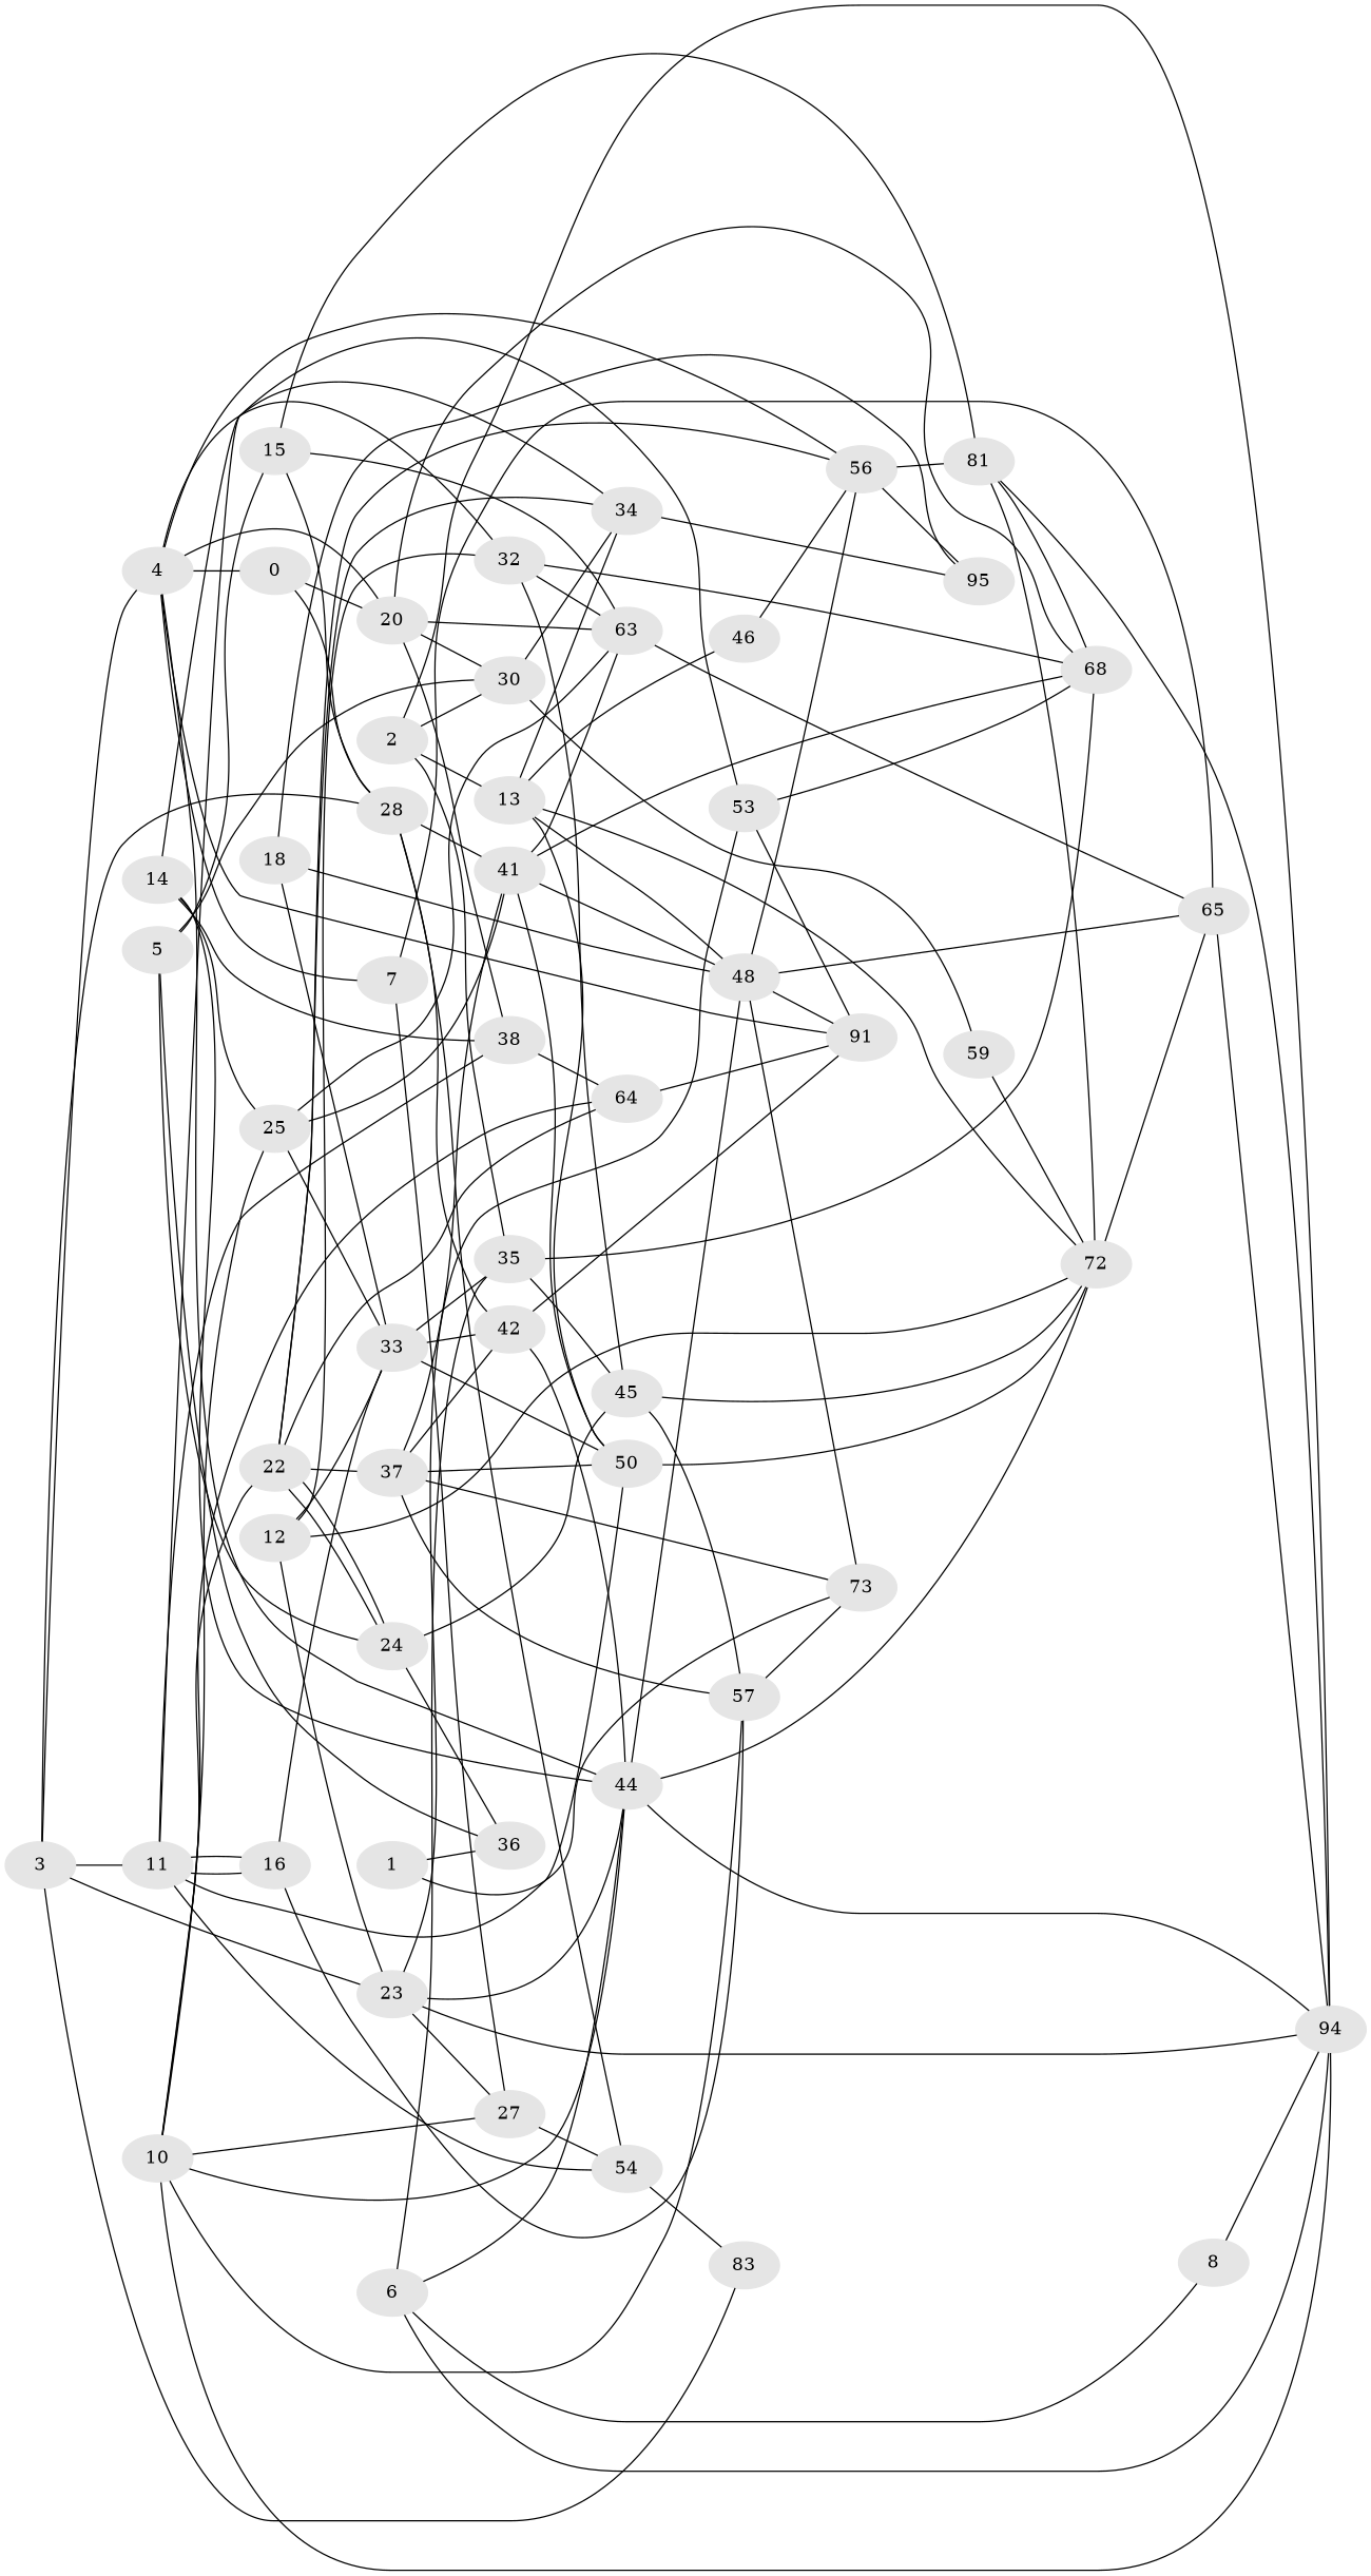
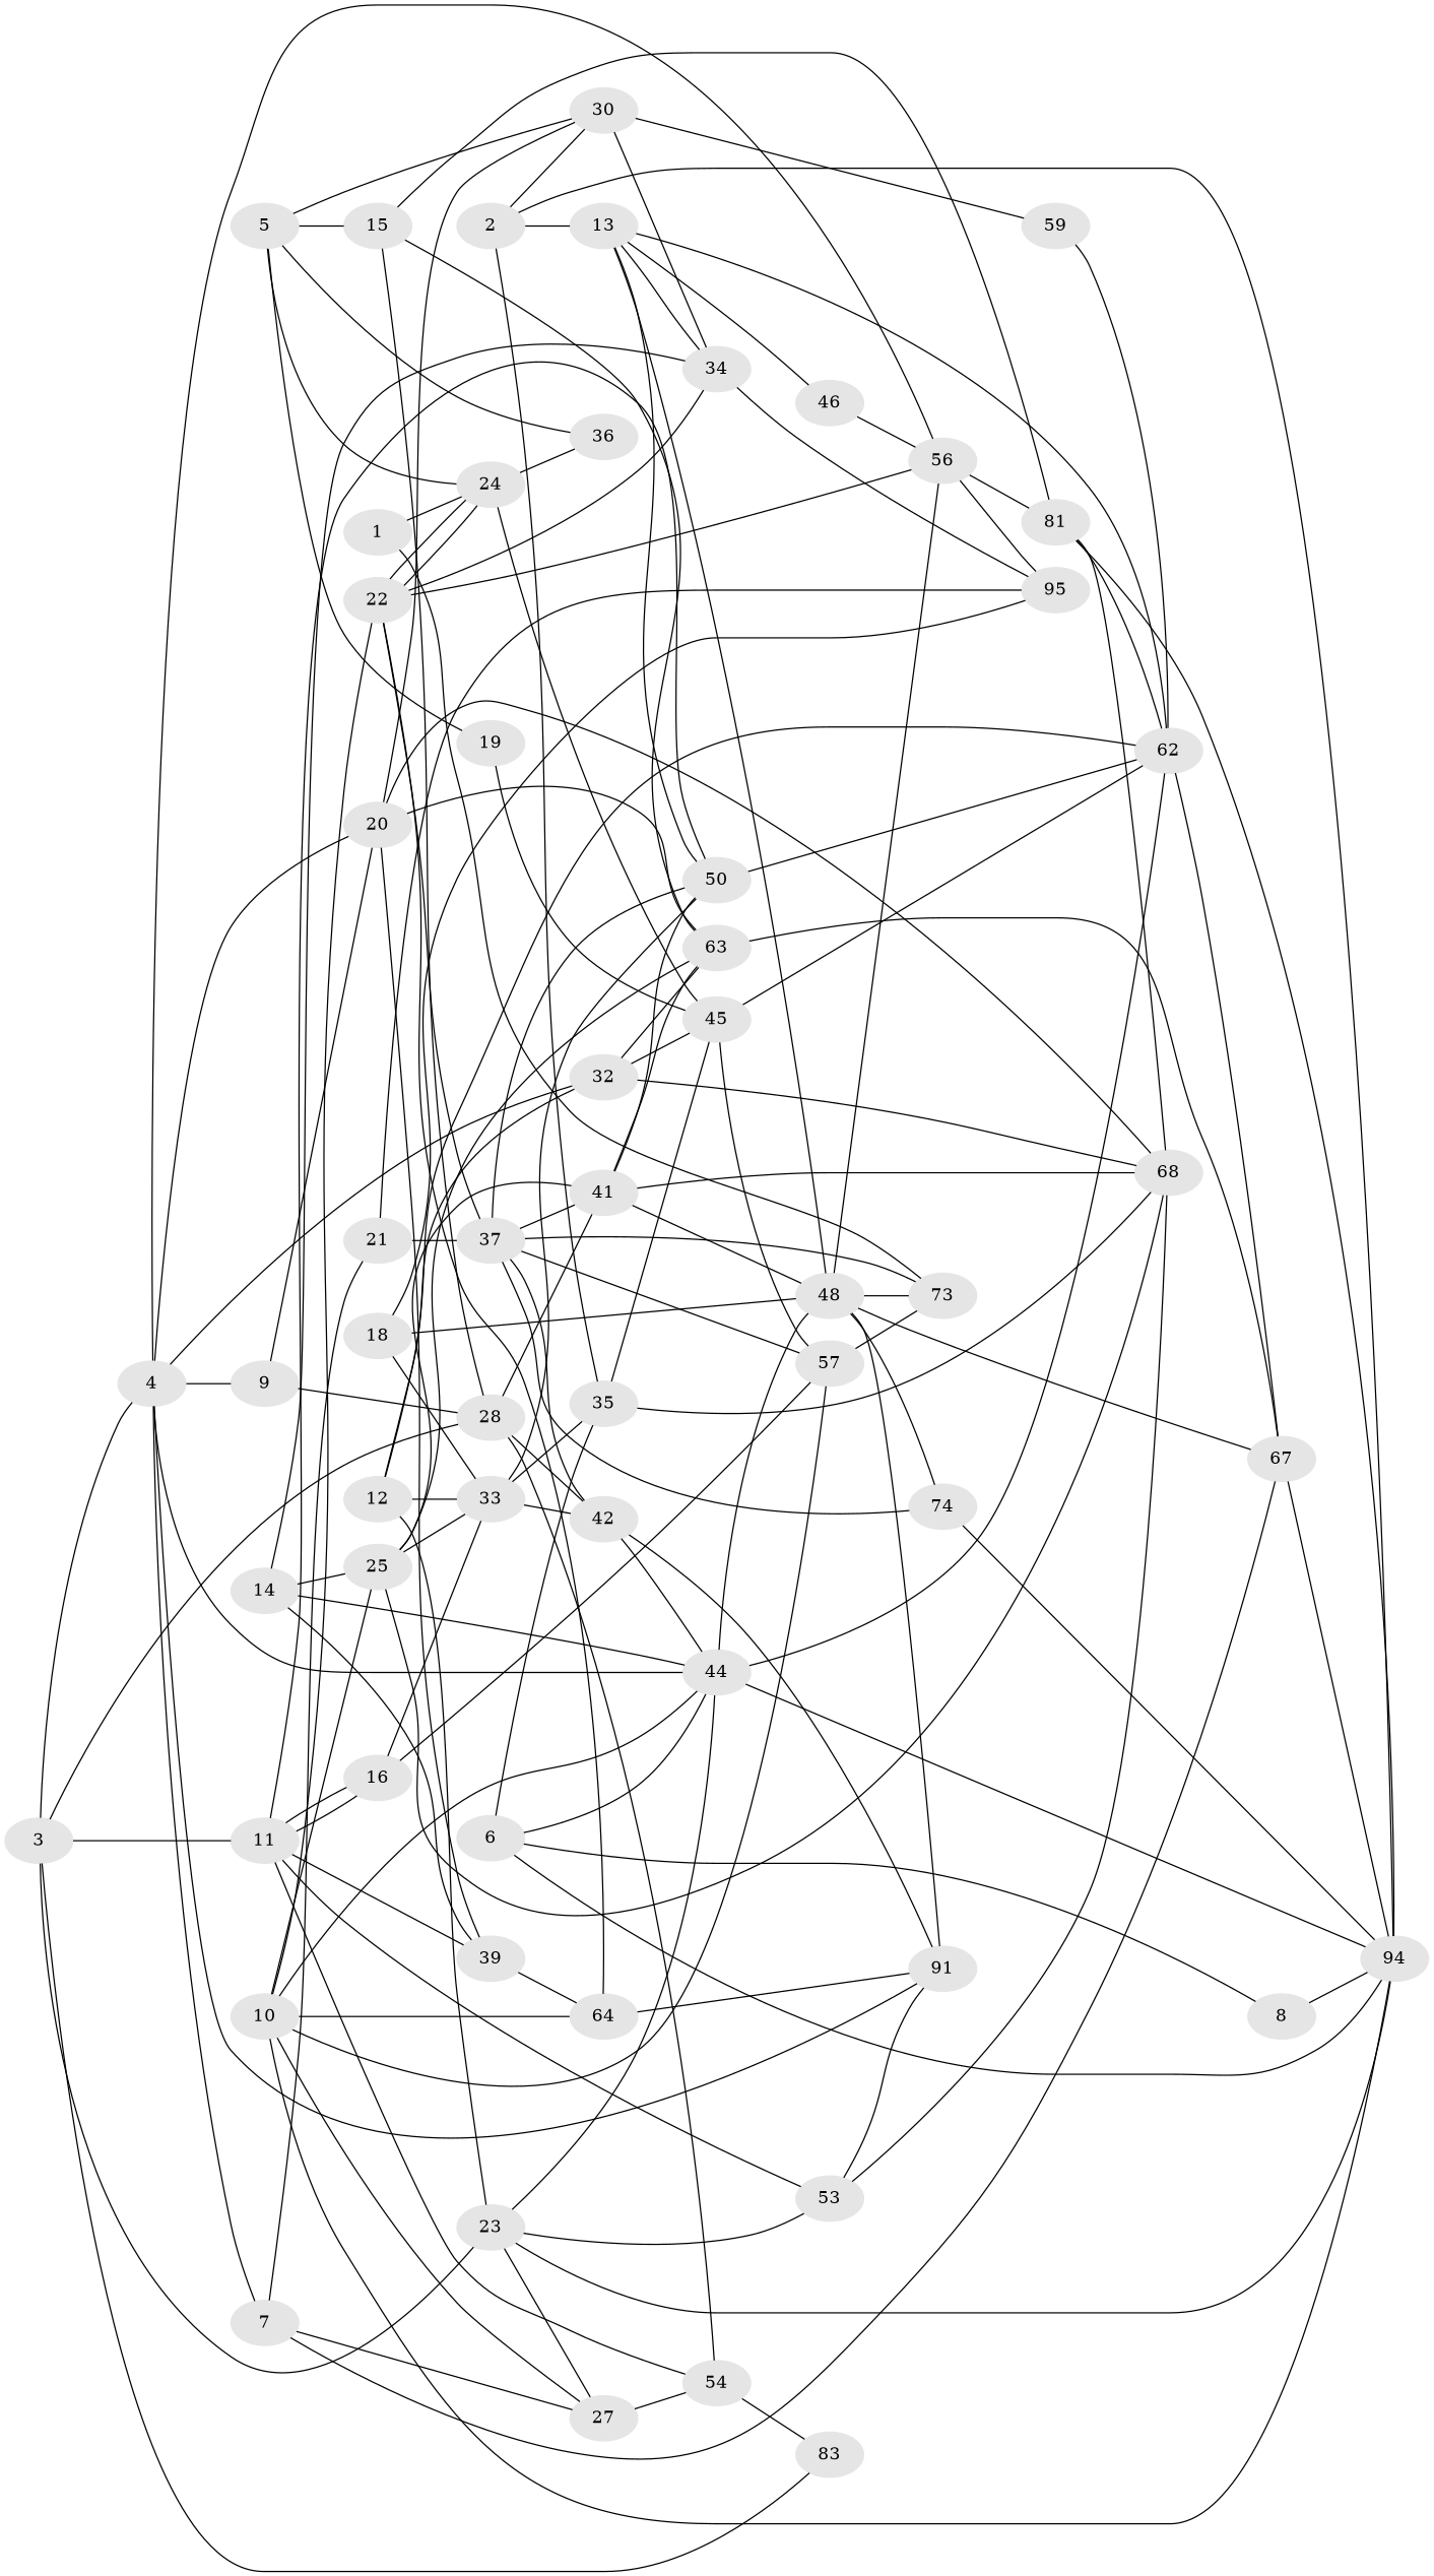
  graph {
    rankdir=LR
    node [color=gray90 style=filled]
    1
    24
    73 [super="+81"]
    36
    45 [super="+72"]
    13 [super="+17"]
    50 [super="+88"]
-   62 [super="+84" label=72]
+   62 [super="+84"]
    34 [super="+82"]
    46
    48 [super="+76"]
    2
    30 [super="+31"]
    35
    94 [super="+96"]
    59
    68 [super="+86"]
    3 [super="+60"]
    4 [super="+90"]
    11 [super="+92"]
    23 [super="+58"]
    28 [super="+49"]
    83
    7 [super="+26"]
-   9 [label=0]
+   9
    20 [super="+79"]
    32 [super="+77"]
    44 [super="+70"]
    56 [super="+71"]
    91
    16
-   38 [super="+47"]
+   38 [super="+47" label=39]
    53
    54
    27 [super="+52"]
    41 [super="+80"]
    42 [super="+78"]
-   65 [super="+93"]
+   21 [super="+97"]
+   65 [super="+93" label=67]
    63 [super="+67"]
    n41 [label=81 super="+66"]
    95
    5 [super="+75"]
    15
+   19 [super="+29"]
    6
    8
    33 [super="+43"]
    37 [super="+39"]
    10 [super="+85"]
    22 [super="+51"]
    25 [super="+40"]
    57 [super="+69"]
    64
    12 [super="+89"]
+   74
    14
    18 [super="+55"]
-   1 -- 36
+   1 -- 24
    1 -- 73
    24 -- 36
    24 -- 45
    45 -- 62
    45 -- 57
    13 -- 50
    13 -- 62
    13 -- 34
    13 -- 46
    13 -- 48
    50 -- 62
    62 -- 65
    34 -- 95
    46 -- 56
    48 -- 73 [weight=2]
    48 -- 56 [weight=2]
    48 -- 91
    48 -- 65
+   48 -- 74
    2 -- 13
    2 -- 30
    2 -- 35
    2 -- 94
    30 -- 34
    30 -- 59
    35 -- 45
    35 -- 68
    59 -- 62
    3 -- 4
    3 -- 11
    3 -- 23
    3 -- 28
    3 -- 83
    4 -- 7
    4 -- 9
    4 -- 20
    4 -- 32
    4 -- 44
    4 -- 56
    4 -- 91
    11 -- 50
    11 -- 16
    11 -- 16
    11 -- 38
    11 -- 53
    11 -- 54
    23 -- 94
    23 -- 44
    23 -- 53
    23 -- 27
    28 -- 54
    28 -- 41
    28 -- 42
    7 -- 27
+   7 -- 21
    7 -- 65 [weight=2]
    9 -- 28
    9 -- 20
    20 -- 30
    20 -- 68
    20 -- 38
    20 -- 63
    32 -- 45
    32 -- 68
    32 -- 63
    44 -- 62
    44 -- 48
    44 -- 94
    56 -- n41
    56 -- 95
    16 -- 33
    16 -- 57
    38 -- 64
    53 -- 68
    53 -- 91
    54 -- 83
    27 -- 54
    41 -- 50
    41 -- 48
    41 -- 68
    41 -- 63
    42 -- 44
    42 -- 91
+   21 -- 95
+   21 -- 37
    65 -- 94
    63 -- 65
    n41 -- 62
    n41 -- 94
    n41 -- 68
    5 -- 24
    5 -- 36
    5 -- 30 [weight=3]
    5 -- 15
+   5 -- 19
    15 -- 28
    15 -- 63
    15 -- n41
+   19 -- 45
    6 -- 35
    6 -- 94
    6 -- 44
    6 -- 8
    8 -- 94
    33 -- 50
    33 -- 35
    33 -- 42
    37 -- 73
    37 -- 50
    37 -- 41
    37 -- 42
    37 -- 57
+   37 -- 74
    10 -- 94
    10 -- 44
    10 -- 27
    10 -- 22
    10 -- 25
    10 -- 57
    10 -- 64
    22 -- 24
    22 -- 24
    22 -- 34
    22 -- 56
    22 -- 37
    22 -- 64
+   25 -- 68
    25 -- 41
    25 -- 63
    25 -- 33
    57 -- 73
    64 -- 91
    12 -- 62
    12 -- 23
    12 -- 32
    12 -- 33
+   74 -- 94
    14 -- 34
    14 -- 44
    14 -- 38
    14 -- 25
    18 -- 48
    18 -- 95
    18 -- 33
  }
